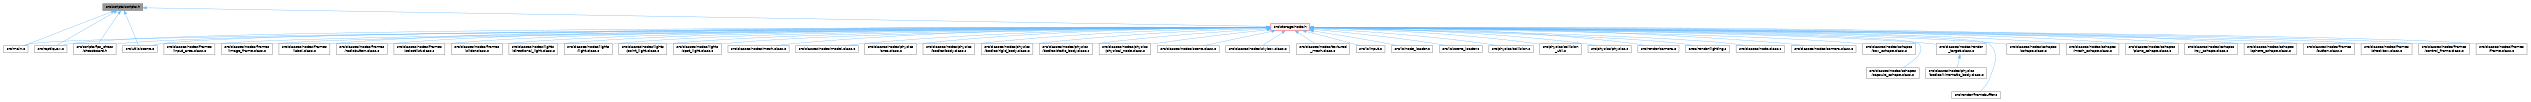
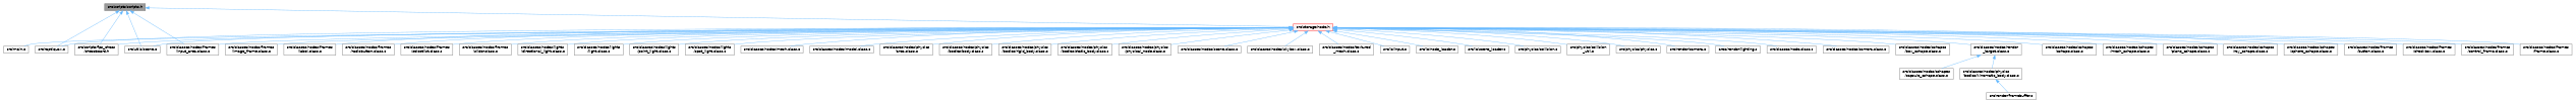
  digraph {
    node [color=grey40 fillcolor=white fontname=Helvetica fontsize=10 shape=box style=filled]
    edge [color=steelblue1 dir=back fontname=Helvetica fontsize=10 labelfontname=Helvetica labelfontsize=10 style=solid]
    n1 [color=gray40 fillcolor=grey60 fontcolor=black height=0.2 label="src/scripts/scripts.h" width=0.4]
    n2 [height=0.2 label="src/main.c" width=0.4]
    n3 [height=0.2 label="src/raptiquax.c" width=0.4]
    n4 [height=0.2 label="src/scripts/fps_chess\l/chessboard.h" width=0.4]
    n5 [color=red fillcolor="#FFF0F0" height=0.2 label="src/storage/node.h" width=0.4]
    n6 [height=0.2 label="src/utils/scene.c" width=0.4]
    n7 [height=0.2 label="src/classes/node.class.c" width=0.4]
    n8 [height=0.2 label="src/classes/nodes/camera.class.c" width=0.4]
    n9 [height=0.2 label="src/classes/nodes/cshapes\l/box_cshape.class.c" width=0.4]
    n10 [height=0.2 label="src/classes/nodes/cshapes\l/capsule_cshape.class.c" width=0.4]
    n11 [height=0.2 label="src/classes/nodes/cshapes\l/cshape.class.c" width=0.4]
    n12 [height=0.2 label="src/classes/nodes/cshapes\l/mesh_cshape.class.c" width=0.4]
    n13 [height=0.2 label="src/classes/nodes/cshapes\l/plane_cshape.class.c" width=0.4]
    n14 [height=0.2 label="src/classes/nodes/cshapes\l/ray_cshape.class.c" width=0.4]
    n15 [height=0.2 label="src/classes/nodes/cshapes\l/sphere_cshape.class.c" width=0.4]
    n16 [height=0.2 label="src/classes/nodes/frames\l/button.class.c" width=0.4]
    n17 [height=0.2 label="src/classes/nodes/frames\l/checkbox.class.c" width=0.4]
    n18 [height=0.2 label="src/classes/nodes/frames\l/control_frame.class.c" width=0.4]
    n19 [height=0.2 label="src/classes/nodes/frames\l/frame.class.c" width=0.4]
    n20 [height=0.2 label="src/classes/nodes/frames\l/image_frame.class.c" width=0.4]
    n21 [height=0.2 label="src/classes/nodes/frames\l/input_area.class.c" width=0.4]
    n22 [height=0.2 label="src/classes/nodes/frames\l/label.class.c" width=0.4]
    n23 [height=0.2 label="src/classes/nodes/frames\l/radiobutton.class.c" width=0.4]
    n24 [height=0.2 label="src/classes/nodes/frames\l/selectlist.class.c" width=0.4]
    n25 [height=0.2 label="src/classes/nodes/frames\l/slider.class.c" width=0.4]
    n26 [height=0.2 label="src/classes/nodes/lights\l/directional_light.class.c" width=0.4]
    n27 [height=0.2 label="src/classes/nodes/lights\l/light.class.c" width=0.4]
    n28 [height=0.2 label="src/classes/nodes/lights\l/point_light.class.c" width=0.4]
    n29 [height=0.2 label="src/classes/nodes/lights\l/spot_light.class.c" width=0.4]
    n30 [height=0.2 label="src/classes/nodes/mesh.class.c" width=0.4]
    n31 [height=0.2 label="src/classes/nodes/model.class.c" width=0.4]
    n32 [height=0.2 label="src/classes/nodes/physics\l/area.class.c" width=0.4]
    n33 [height=0.2 label="src/classes/nodes/physics\l/bodies/body.class.c" width=0.4]
    n34 [height=0.2 label="src/classes/nodes/physics\l/bodies/rigid_body.class.c" width=0.4]
    n35 [height=0.2 label="src/classes/nodes/physics\l/bodies/static_body.class.c" width=0.4]
    n36 [height=0.2 label="src/classes/nodes/physics\l/physical_node.class.c" width=0.4]
    n37 [height=0.2 label="src/classes/nodes/render\l_target.class.c" width=0.4]
    n38 [height=0.2 label="src/classes/nodes/scene.class.c" width=0.4]
    n39 [height=0.2 label="src/classes/nodes/skybox.class.c" width=0.4]
    n40 [height=0.2 label="src/classes/nodes/textured\l_mesh.class.c" width=0.4]
    n41 [height=0.2 label="src/io/input.c" width=0.4]
    n42 [height=0.2 label="src/io/node_loader.c" width=0.4]
    n43 [height=0.2 label="src/io/scene_loader.c" width=0.4]
    n44 [height=0.2 label="src/physics/collision.c" width=0.4]
    n45 [height=0.2 label="src/physics/collision\l_util.c" width=0.4]
    n46 [height=0.2 label="src/physics/physics.c" width=0.4]
    n47 [height=0.2 label="src/render/camera.c" width=0.4]
    n48 [height=0.2 label="src/render/framebuffer.c" width=0.4]
    n49 [height=0.2 label="area/render/lighting.c" width=0.4]
    n50 [height=0.2 label="src/classes/nodes/physics\l/bodies/kinematic_body.class.c" width=0.4]
-   n1 -> n2
+   n1 -> n21
    n1 -> n3
    n1 -> n4
    n1 -> n5
    n1 -> n6
    n5 -> n2
    n5 -> n3
    n5 -> n4
    n5 -> n6
    n5 -> n7
    n5 -> n8
    n5 -> n9
-   n5 -> n10
+   n37 -> n10
    n5 -> n11
    n5 -> n12
    n5 -> n13
    n5 -> n14
    n5 -> n15
    n5 -> n16
    n5 -> n17
    n5 -> n18
    n5 -> n19
    n5 -> n20
    n5 -> n21
    n5 -> n22
    n5 -> n23
    n5 -> n24
    n5 -> n25
    n5 -> n26
    n5 -> n27
    n5 -> n28
    n5 -> n29
    n5 -> n30
    n5 -> n31
    n5 -> n32
    n5 -> n33
    n5 -> n34
    n5 -> n35
    n5 -> n36
    n5 -> n37
    n5 -> n38
    n5 -> n39
    n5 -> n40
    n5 -> n41
    n5 -> n42
    n5 -> n43
    n5 -> n44
    n5 -> n45
    n5 -> n46
    n5 -> n47
-   n5 -> n48
+   n50 -> n48
    n5 -> n49
    n37 -> n50
  }
